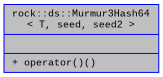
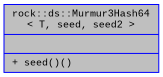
  digraph {
    fontname="Liberation Mono"
-   n1 [color=blue fillcolor=grey75 fontcolor=black fontname="Liberation Mono" fontsize=10 height=0.2 label="{rock::ds::Murmur3Hash64\l\< T, seed, seed2 \>\n||+ operator()()\l}" shape=record style=filled width=0.4]
+   n1 [color=blue fillcolor=grey75 fontcolor=black fontname="Liberation Mono" fontsize=10 height=0.2 label="{rock::ds::Murmur3Hash64\l\< T, seed, seed2 \>\n||+ seed()()\l}" shape=record style=filled width=0.4]
  }
